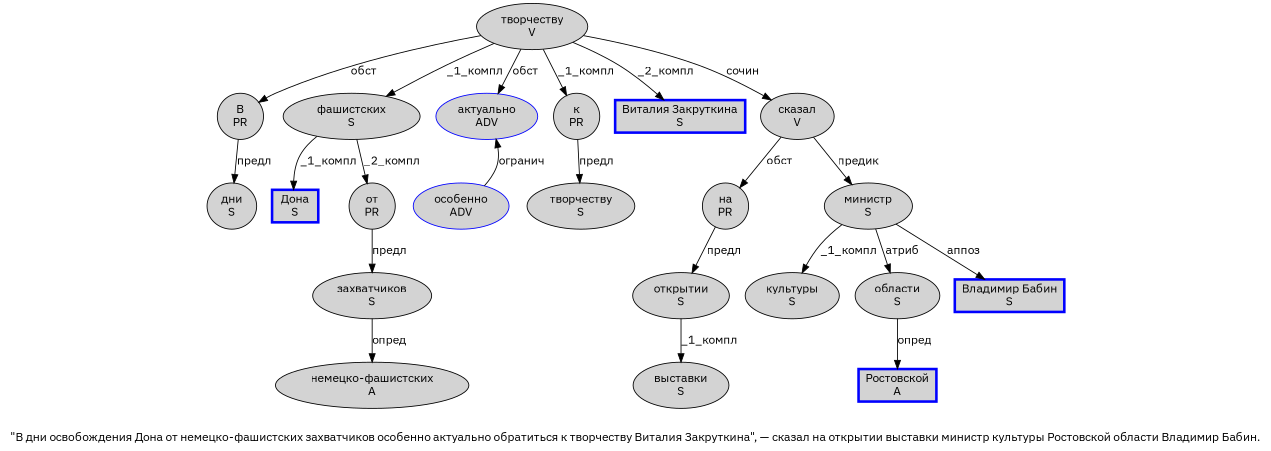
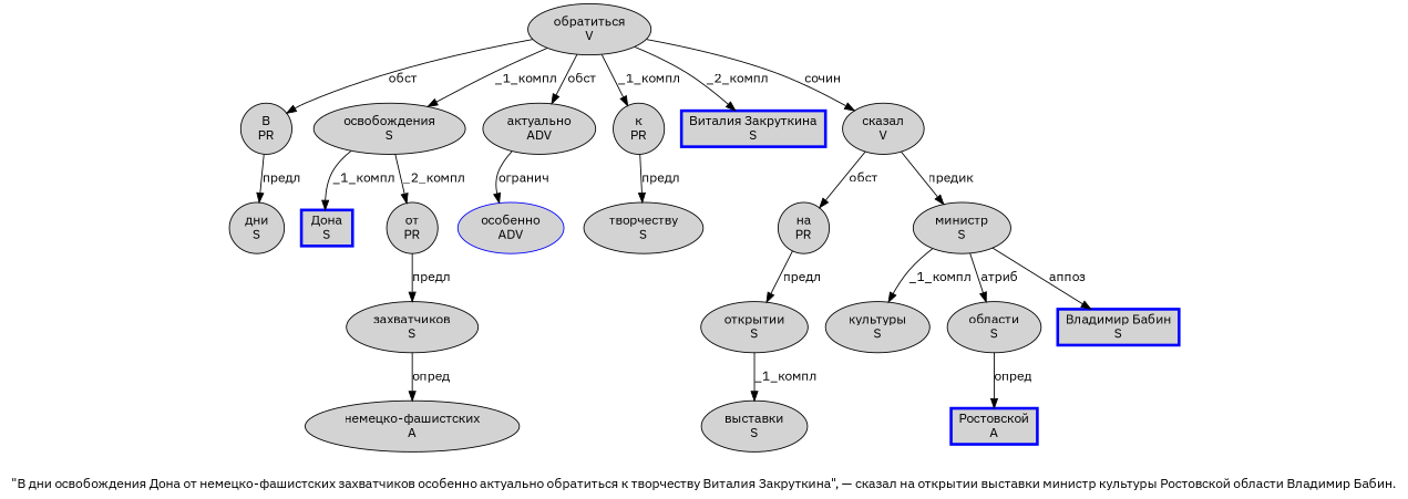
  digraph {
    fontname="IBM Plex Sans"
    label="\"В дни освобождения Дона от немецко-фашистских захватчиков особенно актуально обратиться к творчеству Виталия Закруткина\", — сказал на открытии выставки министр культуры Ростовской области Владимир Бабин."
    node [fillcolor=lightgray fontname="IBM Plex Sans" penwidth=1 shape=ellipse style=filled]
    edge [fontname="IBM Plex Sans"]
    n1 [label="В\nPR"]
    n2 [label="дни\nS"]
-   n3 [label="фашистских\nS"]
+   n3 [label="освобождения\nS"]
    n4 [color=blue label="Дона\nS" penwidth=3 shape=box]
    n5 [label="от\nPR"]
    n6 [label="захватчиков\nS"]
    n7 [label="немецко-фашистских\nA"]
    n8 [color=blue label="особенно\nADV"]
-   n9 [label="актуально\nADV" color=blue]
-   n10 [label="творчеству\nV"]
+   n9 [label="актуально\nADV"]
+   n10 [label="обратиться\nV"]
    n11 [label="к\nPR"]
    n12 [color=blue label="Виталия Закруткина\nS" penwidth=3 shape=box]
    n13 [label="сказал\nV"]
    n14 [label="творчеству\nS"]
    n15 [label="на\nPR"]
    n16 [label="министр\nS"]
    n17 [label="открытии\nS"]
    n18 [label="культуры\nS"]
    n19 [label="области\nS"]
    n20 [color=blue label="Владимир Бабин\nS" penwidth=3 shape=box]
    n21 [label="выставки\nS"]
    n22 [color=blue label="Ростовской\nA" penwidth=3 shape=box]
    n1 -> n2 [label="предл"]
    n3 -> n4 [label="_1_компл"]
    n3 -> n5 [label="_2_компл"]
    n5 -> n6 [label="предл"]
    n6 -> n7 [label="опред"]
-   n8 -> n9 [label="огранич"]
+   n9 -> n8 [label="огранич"]
    n10 -> n1 [label="обст"]
    n10 -> n3 [label="_1_компл"]
    n10 -> n9 [label="обст"]
    n10 -> n11 [label="_1_компл"]
    n10 -> n12 [label="_2_компл"]
    n10 -> n13 [label="сочин"]
    n11 -> n14 [label="предл"]
    n13 -> n15 [label="обст"]
    n13 -> n16 [label="предик"]
    n15 -> n17 [label="предл"]
    n16 -> n18 [label="_1_компл"]
    n16 -> n19 [label="атриб"]
    n16 -> n20 [label="аппоз"]
    n17 -> n21 [label="_1_компл"]
    n19 -> n22 [label="опред"]
  }
